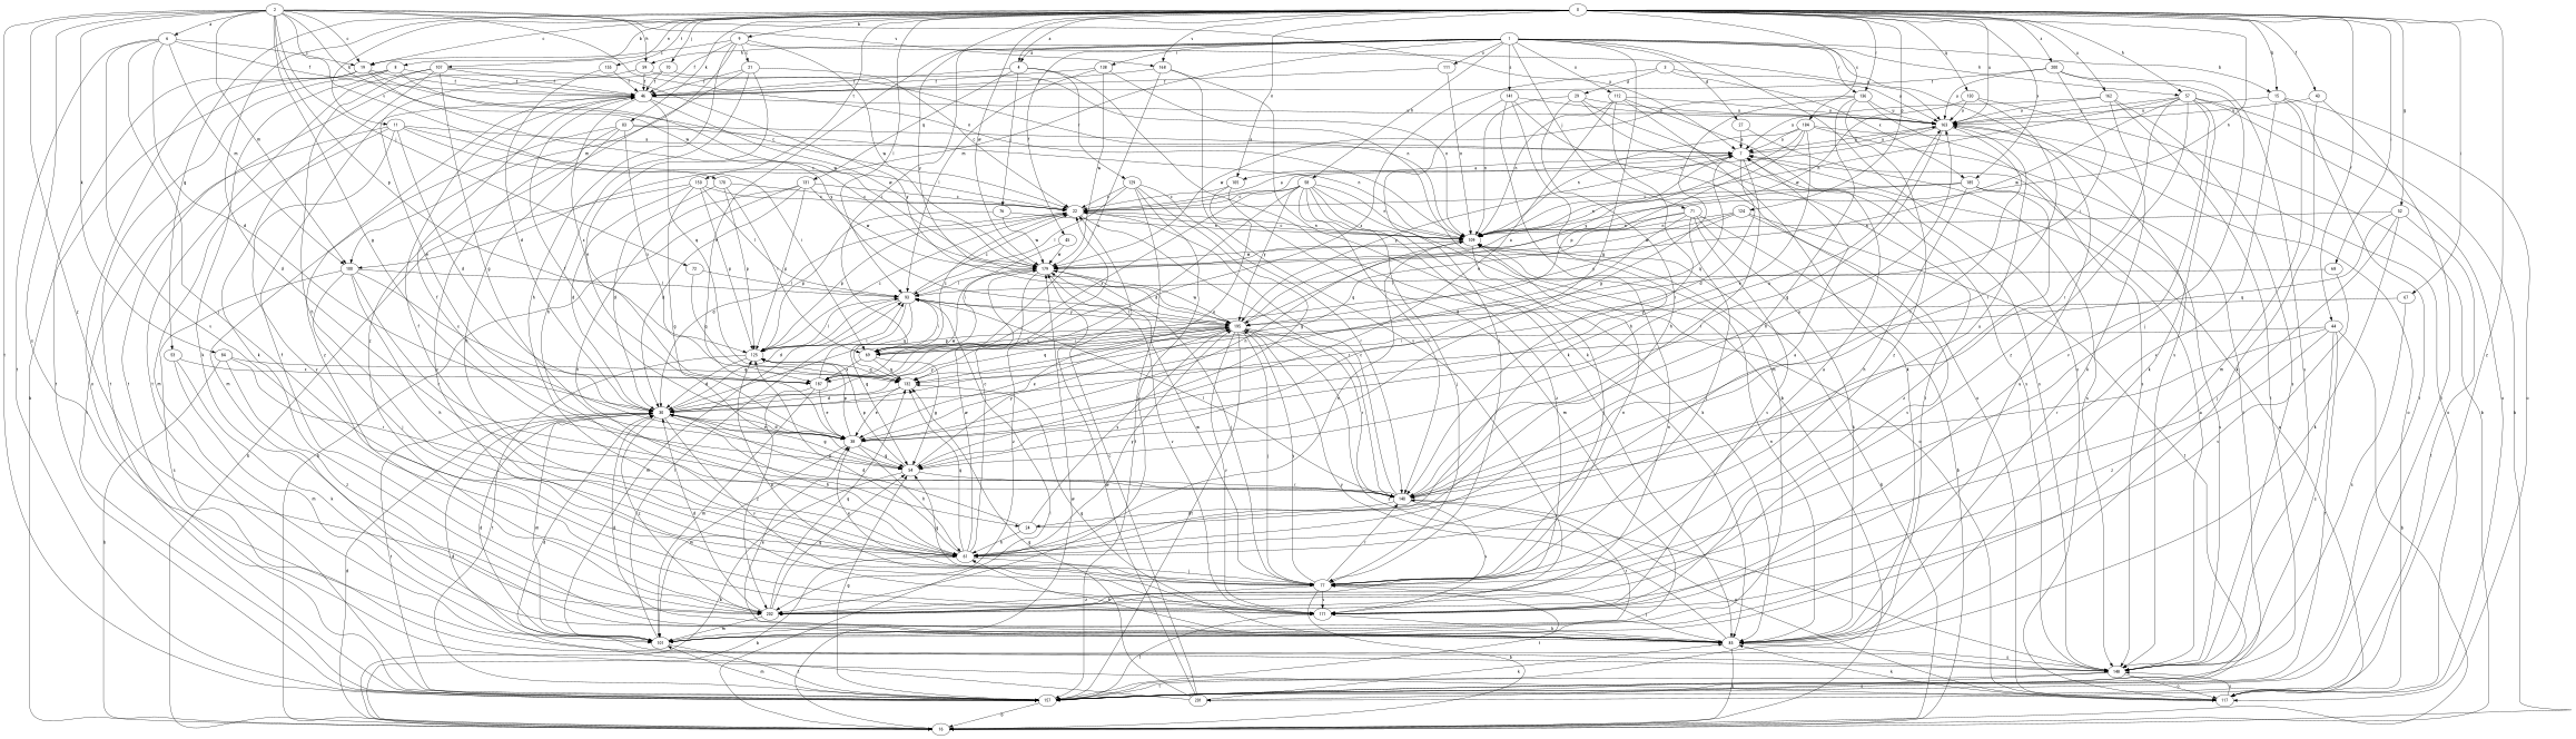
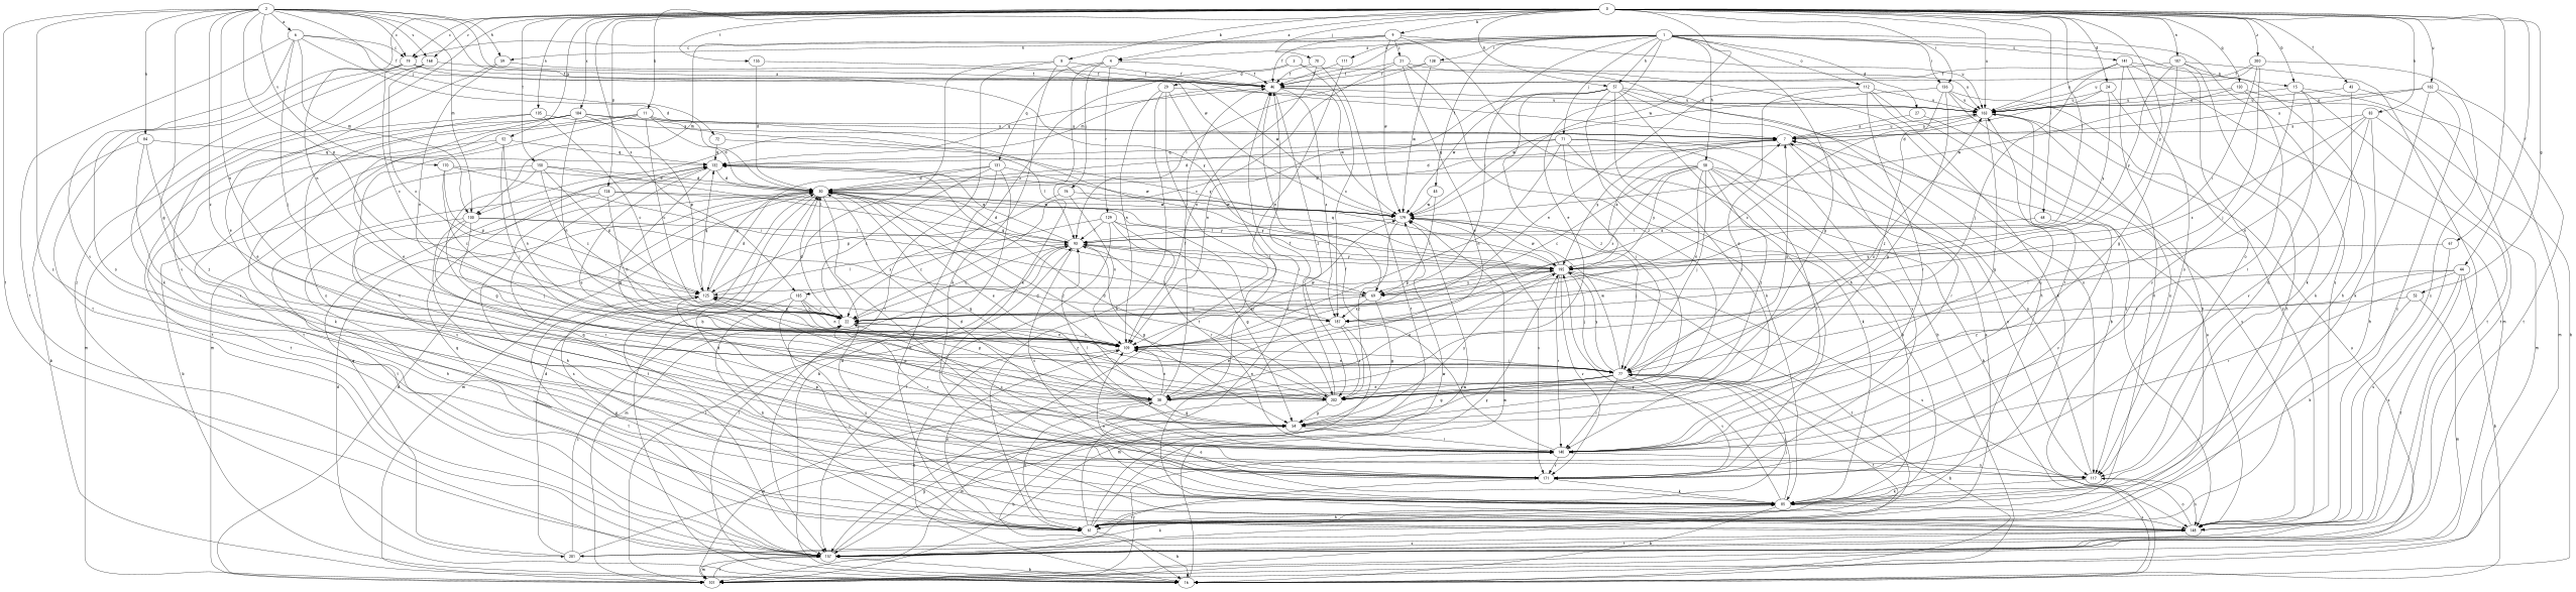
  strict digraph {
    fontname="Roboto Condensed"
    node [fontname="Roboto Condensed"]
    edge [fontname="Roboto Condensed"]
    0
    4
    8
    9
    11
    15
    19
    24
    43
    44
    52
    53
    57
    67
    68
    70
    83
    93
    105
    107
    109
    124
    130
    136
    150
    155
    162
    163
    168
    179
    184
    185
    195
    200
    201
    46
    76
    85
    131
    n40 [label=129]
    157
    16
    100
    21
    61
    69
    7
    30
    171
    22
    101
    117
    148
    202
    140
    77
    132
    187
    54
    38
    125
    1
    27
    45
    58
    59
    71
    111
    112
    138
    141
    2
    6
    72
    84
    170
    3
    29
    0 -> 4 [label=a]
    0 -> 8 [label=b]
    0 -> 9 [label=b]
    0 -> 11 [label=b]
    0 -> 15 [label=b]
    0 -> 19 [label=c]
    0 -> 24 [label=d]
    0 -> 43 [label=f]
    0 -> 44 [label=f]
    0 -> 52 [label=g]
    0 -> 53 [label=g]
    0 -> 57 [label=h]
    0 -> 67 [label=i]
    0 -> 68 [label=i]
    0 -> 70 [label=j]
    0 -> 83 [label=k]
    0 -> 93 [label=l]
    0 -> 105 [label=n]
    0 -> 107 [label=n]
    0 -> 109 [label=n]
    0 -> 124 [label=p]
    0 -> 130 [label=q]
    0 -> 136 [label=r]
    0 -> 150 [label=t]
    0 -> 155 [label=t]
    0 -> 162 [label=u]
    0 -> 163 [label=u]
    0 -> 168 [label=v]
    0 -> 179 [label=w]
    0 -> 184 [label=x]
    0 -> 185 [label=x]
    0 -> 195 [label=y]
    0 -> 200 [label=z]
    0 -> 201 [label=z]
    4 -> 46 [label=f]
    4 -> 76 [label=j]
    4 -> 85 [label=k]
    4 -> 131 [label=q]
    4 -> n40 [label=r]
    8 -> 179 [label=w]
    8 -> 46 [label=f]
    8 -> 85 [label=k]
    8 -> 157 [label=t]
    8 -> 16 [label=b]
    9 -> 19 [label=c]
    9 -> 163 [label=u]
    9 -> 179 [label=w]
    9 -> 46 [label=f]
    9 -> 100 [label=m]
    9 -> 21 [label=c]
    9 -> 61 [label=h]
    11 -> 157 [label=t]
    11 -> 69 [label=i]
    11 -> 7 [label=a]
    11 -> 30 [label=d]
    11 -> 171 [label=v]
    11 -> 22 [label=c]
    11 -> 101 [label=m]
    15 -> 163 [label=u]
    15 -> 157 [label=t]
    15 -> 171 [label=v]
    15 -> 101 [label=m]
    15 -> 117 [label=o]
    19 -> 195 [label=y]
    19 -> 46 [label=f]
    19 -> 157 [label=t]
    19 -> 22 [label=c]
    19 -> 117 [label=o]
    24 -> 163 [label=u]
    24 -> 195 [label=y]
    24 -> 61 [label=h]
    24 -> 30 [label=d]
    43 -> 163 [label=u]
    43 -> 85 [label=k]
    43 -> 157 [label=t]
    44 -> 157 [label=t]
    44 -> 16 [label=b]
    44 -> 69 [label=i]
    44 -> 148 [label=s]
    44 -> 202 [label=z]
    44 -> 140 [label=r]
    52 -> 109 [label=n]
    52 -> 85 [label=k]
    52 -> 157 [label=t]
    52 -> 77 [label=j]
    52 -> 132 [label=q]
    53 -> 85 [label=k]
    53 -> 101 [label=m]
    53 -> 187 [label=x]
    57 -> 109 [label=n]
    57 -> 163 [label=u]
    57 -> 179 [label=w]
    57 -> 85 [label=k]
    57 -> 16 [label=b]
    57 -> 171 [label=v]
    57 -> 117 [label=o]
    57 -> 202 [label=z]
    57 -> 140 [label=r]
    67 -> 195 [label=y]
    67 -> 148 [label=s]
    68 -> 93 [label=l]
    68 -> 171 [label=v]
    70 -> 109 [label=n]
    70 -> 46 [label=f]
    70 -> 157 [label=t]
    83 -> 109 [label=n]
    83 -> 61 [label=h]
    83 -> 7 [label=a]
    83 -> 171 [label=v]
    83 -> 101 [label=m]
    83 -> 187 [label=x]
    93 -> 195 [label=y]
    93 -> 69 [label=i]
    93 -> 30 [label=d]
+   93 -> 171 [label=v]
    93 -> 22 [label=c]
    93 -> 101 [label=m]
    93 -> 132 [label=q]
    93 -> 54 [label=g]
-   7 -> 105 [label=a]
+   105 -> 7 [label=a]
    105 -> 22 [label=c]
    105 -> 101 [label=m]
    105 -> 38 [label=e]
    107 -> 195 [label=y]
    107 -> 46 [label=f]
    107 -> 85 [label=k]
    107 -> 157 [label=t]
    107 -> 61 [label=h]
    107 -> 54 [label=g]
    109 -> 179 [label=w]
    109 -> 16 [label=b]
    109 -> 22 [label=c]
    109 -> 77 [label=j]
    124 -> 109 [label=n]
    124 -> 179 [label=w]
    124 -> 195 [label=y]
    124 -> 157 [label=t]
    124 -> 171 [label=v]
    130 -> 163 [label=u]
    130 -> 179 [label=w]
    130 -> 16 [label=b]
    130 -> 140 [label=r]
    136 -> 163 [label=u]
    136 -> 179 [label=w]
    136 -> 61 [label=h]
    136 -> 148 [label=s]
    136 -> 202 [label=z]
    136 -> 54 [label=g]
    150 -> 93 [label=l]
    150 -> 16 [label=b]
    150 -> 30 [label=d]
    150 -> 22 [label=c]
    150 -> 54 [label=g]
    150 -> 125 [label=p]
    155 -> 46 [label=f]
    155 -> 30 [label=d]
    162 -> 163 [label=u]
    162 -> 85 [label=k]
    162 -> 157 [label=t]
    162 -> 7 [label=a]
    162 -> 148 [label=s]
    163 -> 7 [label=a]
    163 -> 22 [label=c]
    163 -> 117 [label=o]
    163 -> 140 [label=r]
    163 -> 54 [label=g]
    168 -> 46 [label=f]
    168 -> 85 [label=k]
    168 -> 171 [label=v]
    168 -> 187 [label=x]
    179 -> 93 [label=l]
    179 -> 171 [label=v]
    179 -> 202 [label=z]
    179 -> 77 [label=j]
    184 -> 109 [label=n]
    184 -> 195 [label=y]
    184 -> 157 [label=t]
    184 -> 7 [label=a]
    184 -> 117 [label=o]
    184 -> 38 [label=e]
    184 -> 125 [label=p]
    185 -> 109 [label=n]
    185 -> 61 [label=h]
    185 -> 22 [label=c]
    185 -> 148 [label=s]
    185 -> 202 [label=z]
    195 -> 93 [label=l]
    195 -> 179 [label=w]
    195 -> 157 [label=t]
    195 -> 69 [label=i]
    195 -> 7 [label=a]
    195 -> 171 [label=v]
    195 -> 148 [label=s]
    195 -> 140 [label=r]
    195 -> 77 [label=j]
    195 -> 132 [label=q]
    195 -> 38 [label=e]
    195 -> 125 [label=p]
    200 -> 163 [label=u]
    200 -> 46 [label=f]
    200 -> 69 [label=i]
    200 -> 148 [label=s]
    200 -> 77 [label=j]
    201 -> 179 [label=w]
    201 -> 85 [label=k]
    201 -> 30 [label=d]
    201 -> 22 [label=c]
    201 -> 132 [label=q]
    46 -> 163 [label=u]
    46 -> 179 [label=w]
    46 -> 202 [label=z]
    46 -> 132 [label=q]
    46 -> 187 [label=x]
    76 -> 109 [label=n]
    76 -> 179 [label=w]
    76 -> 125 [label=p]
    85 -> 109 [label=n]
    85 -> 195 [label=y]
    85 -> 16 [label=b]
    85 -> 61 [label=h]
    85 -> 30 [label=d]
    85 -> 148 [label=s]
    85 -> 77 [label=j]
    85 -> 132 [label=q]
    85 -> 38 [label=e]
    131 -> 179 [label=w]
    131 -> 16 [label=b]
    131 -> 61 [label=h]
    131 -> 30 [label=d]
    131 -> 22 [label=c]
    131 -> 125 [label=p]
    n40 -> 93 [label=l]
    n40 -> 157 [label=t]
    n40 -> 22 [label=c]
    n40 -> 202 [label=z]
    n40 -> 140 [label=r]
    n40 -> 54 [label=g]
    157 -> 16 [label=b]
    157 -> 101 [label=m]
    157 -> 54 [label=g]
    16 -> 93 [label=l]
    16 -> 179 [label=w]
    16 -> 30 [label=d]
    100 -> 93 [label=l]
    100 -> 61 [label=h]
    100 -> 148 [label=s]
    100 -> 140 [label=r]
    100 -> 77 [label=j]
    100 -> 187 [label=x]
    21 -> 46 [label=f]
    21 -> 61 [label=h]
    21 -> 22 [label=c]
    21 -> 202 [label=z]
    21 -> 38 [label=e]
    61 -> 109 [label=n]
    61 -> 179 [label=w]
    61 -> 195 [label=y]
    61 -> 46 [label=f]
    61 -> 16 [label=b]
    61 -> 7 [label=a]
    61 -> 22 [label=c]
    61 -> 77 [label=j]
    61 -> 132 [label=q]
    61 -> 125 [label=p]
    69 -> 195 [label=y]
    69 -> 22 [label=c]
    69 -> 132 [label=q]
    69 -> 187 [label=x]
    69 -> 54 [label=g]
    7 -> 163 [label=u]
    7 -> 195 [label=y]
    7 -> 30 [label=d]
    7 -> 140 [label=r]
    7 -> 132 [label=q]
    30 -> 179 [label=w]
    30 -> 195 [label=y]
    30 -> 157 [label=t]
    30 -> 61 [label=h]
    30 -> 171 [label=v]
    30 -> 101 [label=m]
    30 -> 202 [label=z]
    30 -> 54 [label=g]
    30 -> 38 [label=e]
    171 -> 85 [label=k]
    171 -> 157 [label=t]
    171 -> 125 [label=p]
    22 -> 109 [label=n]
    22 -> 7 [label=a]
    22 -> 30 [label=d]
    22 -> 140 [label=r]
    22 -> 125 [label=p]
    101 -> 93 [label=l]
    101 -> 163 [label=u]
    101 -> 157 [label=t]
    101 -> 30 [label=d]
    101 -> 140 [label=r]
    117 -> 85 [label=k]
    117 -> 7 [label=a]
    117 -> 148 [label=s]
    148 -> 201 [label=s]
    148 -> 157 [label=t]
    148 -> 7 [label=a]
    148 -> 30 [label=d]
    148 -> 117 [label=o]
    202 -> 109 [label=n]
    202 -> 46 [label=f]
    202 -> 30 [label=d]
    202 -> 101 [label=m]
-   202 -> 132 [label=q]
+   132 -> 202 [label=q]
    202 -> 54 [label=g]
    140 -> 93 [label=l]
    140 -> 163 [label=u]
    140 -> 46 [label=f]
-   140 -> 24 [label=d]
+   140 -> 30 [label=d]
    140 -> 171 [label=v]
    140 -> 22 [label=c]
    140 -> 117 [label=o]
    77 -> 109 [label=n]
    77 -> 179 [label=w]
    77 -> 195 [label=y]
    77 -> 157 [label=t]
    77 -> 16 [label=b]
    77 -> 7 [label=a]
    77 -> 171 [label=v]
    77 -> 202 [label=z]
    77 -> 140 [label=r]
    77 -> 54 [label=g]
    77 -> 38 [label=e]
    132 -> 30 [label=d]
    132 -> 38 [label=e]
    187 -> 93 [label=l]
    187 -> 101 [label=m]
    187 -> 202 [label=z]
    187 -> 38 [label=e]
    54 -> 195 [label=y]
    54 -> 16 [label=b]
    54 -> 140 [label=r]
    54 -> 125 [label=p]
    38 -> 109 [label=n]
    38 -> 163 [label=u]
    38 -> 46 [label=f]
    38 -> 61 [label=h]
    38 -> 30 [label=d]
    38 -> 101 [label=m]
    38 -> 54 [label=g]
    38 -> 125 [label=p]
    125 -> 93 [label=l]
    125 -> 157 [label=t]
    125 -> 30 [label=d]
    125 -> 22 [label=c]
    125 -> 132 [label=q]
    1 -> 4 [label=a]
-   1 -> 15 [label=b]
+   141 -> 15 [label=b]
    1 -> 57 [label=h]
    1 -> 136 [label=r]
    1 -> 100 [label=m]
    1 -> 69 [label=i]
    1 -> 117 [label=o]
    1 -> 148 [label=s]
    1 -> 54 [label=g]
    1 -> 38 [label=e]
    1 -> 27 [label=d]
    1 -> 45 [label=f]
    1 -> 58 [label=h]
    1 -> 59 [label=h]
    1 -> 71 [label=j]
    1 -> 111 [label=o]
    1 -> 112 [label=o]
    1 -> 138 [label=r]
    1 -> 141 [label=s]
    27 -> 7 [label=a]
    27 -> 148 [label=s]
    45 -> 179 [label=w]
    45 -> 69 [label=i]
    58 -> 109 [label=n]
    58 -> 195 [label=y]
    58 -> 85 [label=k]
    58 -> 30 [label=d]
    58 -> 22 [label=c]
    58 -> 117 [label=o]
    58 -> 202 [label=z]
    58 -> 140 [label=r]
    58 -> 77 [label=j]
    58 -> 187 [label=x]
    59 -> 109 [label=n]
    59 -> 46 [label=f]
    59 -> 38 [label=e]
    71 -> 109 [label=n]
    71 -> 85 [label=k]
    71 -> 16 [label=b]
    71 -> 30 [label=d]
    71 -> 171 [label=v]
    71 -> 77 [label=j]
    71 -> 132 [label=q]
    111 -> 109 [label=n]
    111 -> 46 [label=f]
    112 -> 109 [label=n]
    112 -> 163 [label=u]
    112 -> 85 [label=k]
    112 -> 148 [label=s]
    112 -> 140 [label=r]
    112 -> 38 [label=e]
    138 -> 93 [label=l]
    138 -> 179 [label=w]
    138 -> 46 [label=f]
    138 -> 16 [label=b]
    141 -> 163 [label=u]
    141 -> 61 [label=h]
    141 -> 101 [label=m]
    141 -> 117 [label=o]
    141 -> 77 [label=j]
    2 -> 19 [label=c]
    2 -> 109 [label=n]
    2 -> 168 [label=v]
    2 -> 179 [label=w]
    2 -> 157 [label=t]
    2 -> 100 [label=m]
    2 -> 7 [label=a]
    2 -> 148 [label=s]
    2 -> 202 [label=z]
    2 -> 54 [label=g]
    2 -> 125 [label=p]
    2 -> 59 [label=h]
    2 -> 6 [label=a]
    2 -> 72 [label=j]
    2 -> 84 [label=k]
    2 -> 170 [label=v]
    6 -> 19 [label=c]
    6 -> 46 [label=f]
    6 -> 157 [label=t]
    6 -> 100 [label=m]
    6 -> 30 [label=d]
    6 -> 171 [label=v]
    6 -> 77 [label=j]
    72 -> 93 [label=l]
    72 -> 132 [label=q]
    84 -> 16 [label=b]
    84 -> 202 [label=z]
    84 -> 140 [label=r]
    84 -> 132 [label=q]
    170 -> 69 [label=i]
    170 -> 30 [label=d]
    170 -> 22 [label=c]
    170 -> 125 [label=p]
    3 -> 163 [label=u]
    3 -> 185 [label=x]
    3 -> 187 [label=x]
    3 -> 29 [label=d]
    29 -> 109 [label=n]
    29 -> 163 [label=u]
    29 -> 157 [label=t]
    29 -> 61 [label=h]
    29 -> 148 [label=s]
  }
